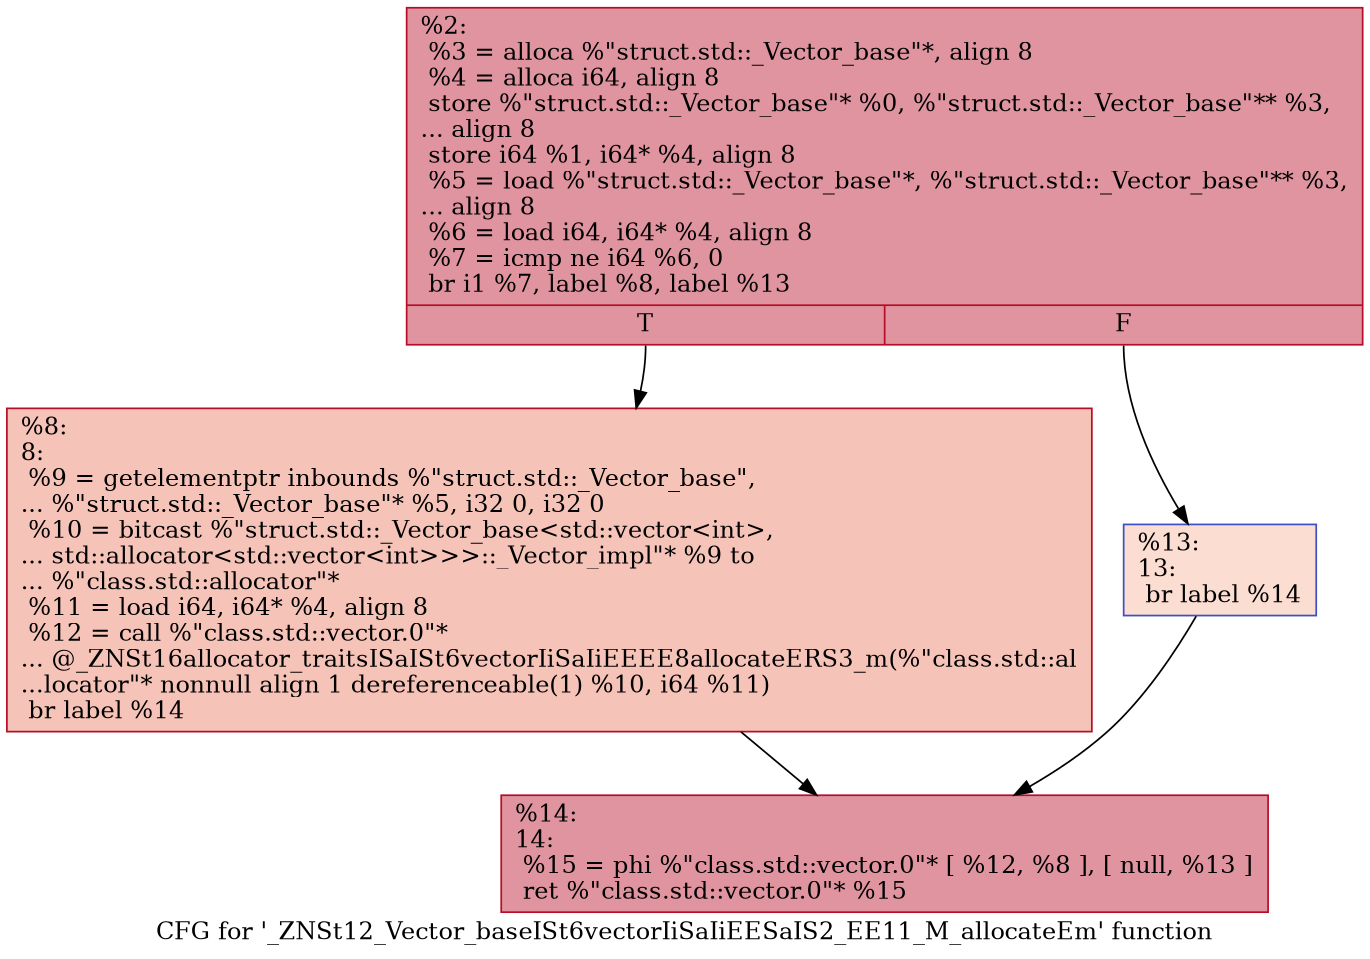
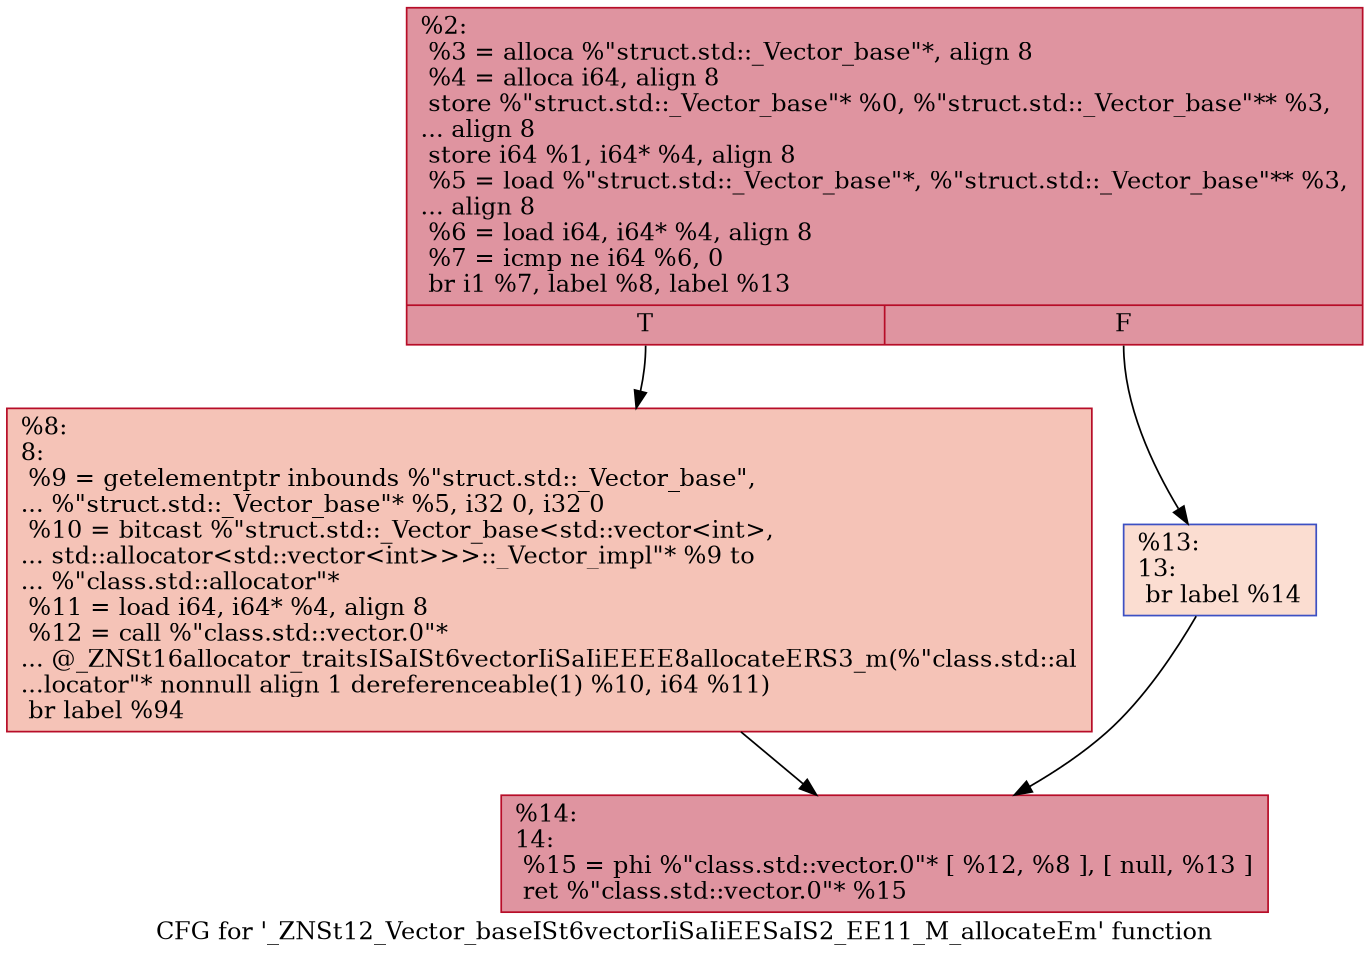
  digraph {
    label="CFG for '_ZNSt12_Vector_baseISt6vectorIiSaIiEESaIS2_EE11_M_allocateEm' function"
    node [color="#b70d28ff" fillcolor="#b70d2870" shape=record style=filled]
    n1 [label="{%2:\l  %3 = alloca %\"struct.std::_Vector_base\"*, align 8\l  %4 = alloca i64, align 8\l  store %\"struct.std::_Vector_base\"* %0, %\"struct.std::_Vector_base\"** %3,\l... align 8\l  store i64 %1, i64* %4, align 8\l  %5 = load %\"struct.std::_Vector_base\"*, %\"struct.std::_Vector_base\"** %3,\l... align 8\l  %6 = load i64, i64* %4, align 8\l  %7 = icmp ne i64 %6, 0\l  br i1 %7, label %8, label %13\l|{<s0>T|<s1>F}}"]
-   n2 [fillcolor="#e8765c70" label="{%8:\l8:                                                \l  %9 = getelementptr inbounds %\"struct.std::_Vector_base\",\l... %\"struct.std::_Vector_base\"* %5, i32 0, i32 0\l  %10 = bitcast %\"struct.std::_Vector_base\<std::vector\<int\>,\l... std::allocator\<std::vector\<int\>\>\>::_Vector_impl\"* %9 to\l... %\"class.std::allocator\"*\l  %11 = load i64, i64* %4, align 8\l  %12 = call %\"class.std::vector.0\"*\l... @_ZNSt16allocator_traitsISaISt6vectorIiSaIiEEEE8allocateERS3_m(%\"class.std::al\l...locator\"* nonnull align 1 dereferenceable(1) %10, i64 %11)\l  br label %14\l}"]
+   n2 [fillcolor="#e8765c70" label="{%8:\l8:                                                \l  %9 = getelementptr inbounds %\"struct.std::_Vector_base\",\l... %\"struct.std::_Vector_base\"* %5, i32 0, i32 0\l  %10 = bitcast %\"struct.std::_Vector_base\<std::vector\<int\>,\l... std::allocator\<std::vector\<int\>\>\>::_Vector_impl\"* %9 to\l... %\"class.std::allocator\"*\l  %11 = load i64, i64* %4, align 8\l  %12 = call %\"class.std::vector.0\"*\l... @_ZNSt16allocator_traitsISaISt6vectorIiSaIiEEEE8allocateERS3_m(%\"class.std::al\l...locator\"* nonnull align 1 dereferenceable(1) %10, i64 %11)\l  br label %94\l}"]
    n3 [color="#3d50c3ff" fillcolor="#f7b39670" label="{%13:\l13:                                               \l  br label %14\l}"]
    n4 [label="{%14:\l14:                                               \l  %15 = phi %\"class.std::vector.0\"* [ %12, %8 ], [ null, %13 ]\l  ret %\"class.std::vector.0\"* %15\l}"]
    n1 -> n2 [tailport=s0]
    n1 -> n3 [tailport=s1]
    n2 -> n4
    n3 -> n4
  }
